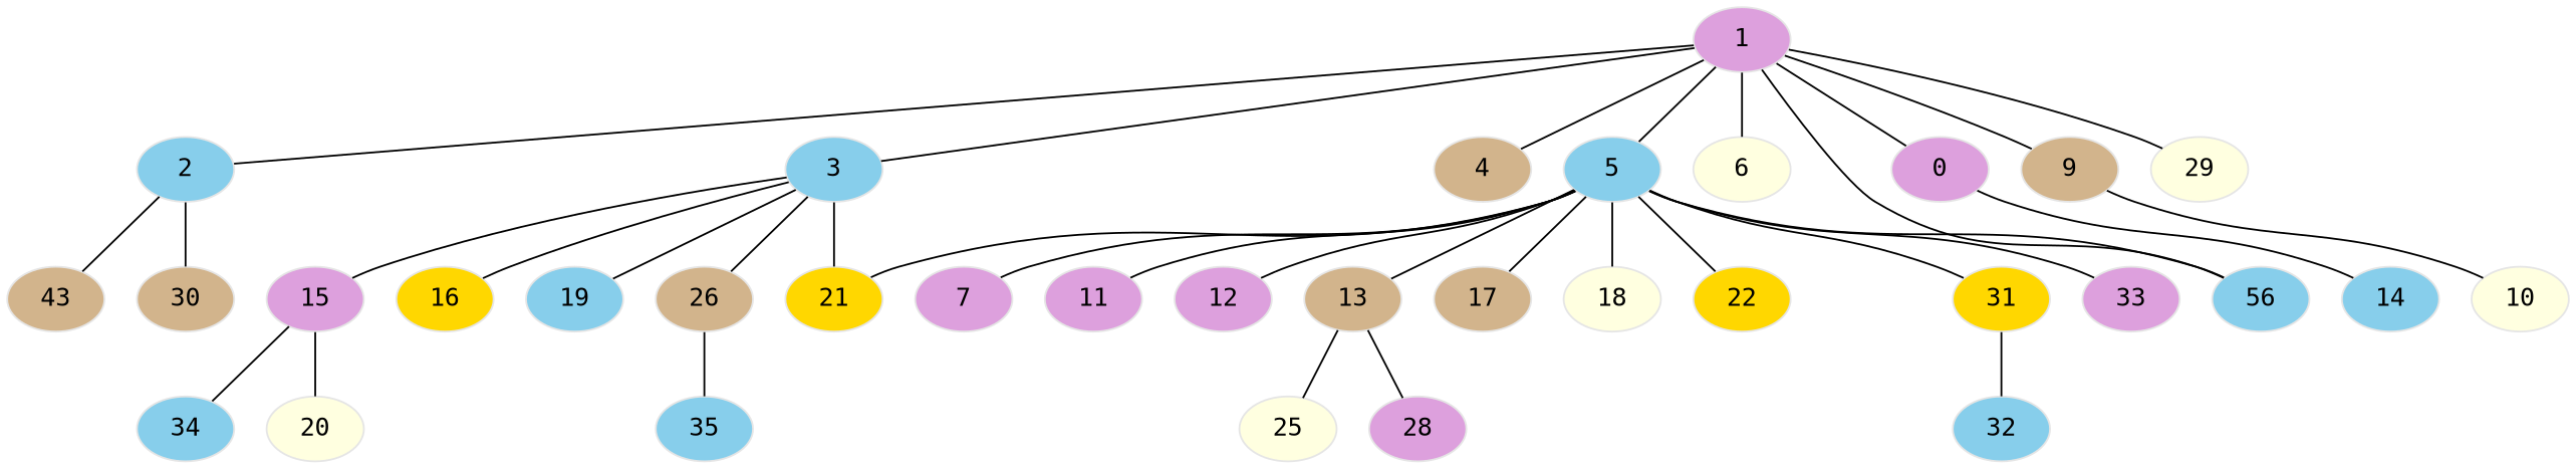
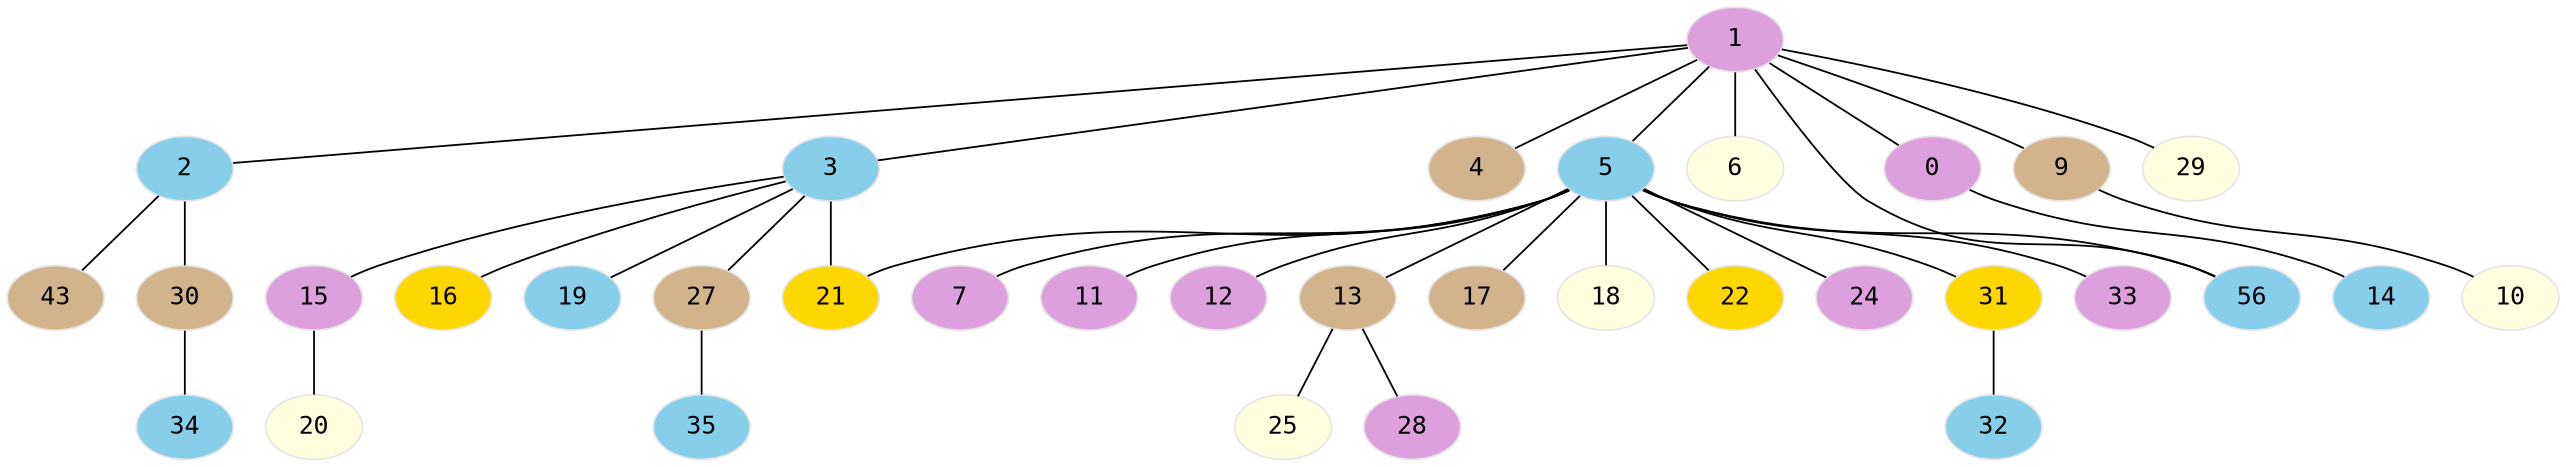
  graph {
    fontname="DejaVu Sans Mono"
    node [color=gray90 fillcolor=skyblue fontname="DejaVu Sans Mono" style=filled]
    edge [fontname="DejaVu Sans Mono" weight=1.0]
    2
    1 [fillcolor=plum]
    3
    4 [fillcolor=tan]
    5
    6 [fillcolor=lightyellow]
    n7 [fillcolor=plum label=0]
    9 [fillcolor=tan]
    n9 [label=56]
    29 [fillcolor=lightyellow]
    n11 [fillcolor=tan label=43]
    30 [fillcolor=tan]
    15 [fillcolor=plum]
    16 [fillcolor=gold]
    19
    21 [fillcolor=gold]
-   27 [fillcolor=tan label=26]
+   27 [fillcolor=tan]
    7 [fillcolor=plum]
    11 [fillcolor=plum]
    12 [fillcolor=plum]
    13 [fillcolor=tan]
    17 [fillcolor=tan]
    18 [fillcolor=lightyellow]
    22 [fillcolor=gold]
+   24 [fillcolor=plum]
    31 [fillcolor=gold]
    33 [fillcolor=plum]
    14
    10 [fillcolor=lightyellow]
    20 [fillcolor=lightyellow]
    34
    35
    25 [fillcolor=lightyellow]
    28 [fillcolor=plum]
    32
    2 -- n11
    2 -- 30
    1 -- 2
    1 -- 3
    1 -- 4
    1 -- 5
    1 -- 6
    1 -- n7
    1 -- 9
    1 -- n9
    1 -- 29
    3 -- 15
    3 -- 16
    3 -- 19
    3 -- 21 [weight=4.0]
    3 -- 27
    5 -- n9
    5 -- 21
    5 -- 7
    5 -- 11
    5 -- 12
    5 -- 13
    5 -- 17
    5 -- 18
    5 -- 22
+   5 -- 24
    5 -- 31
    5 -- 33
    n7 -- 14
    9 -- 10
    15 -- 20
-   15 -- 34 [weight=2.0]
+   30 -- 34 [weight=2.0]
    27 -- 35
    13 -- 25
    13 -- 28
    31 -- 32
  }
